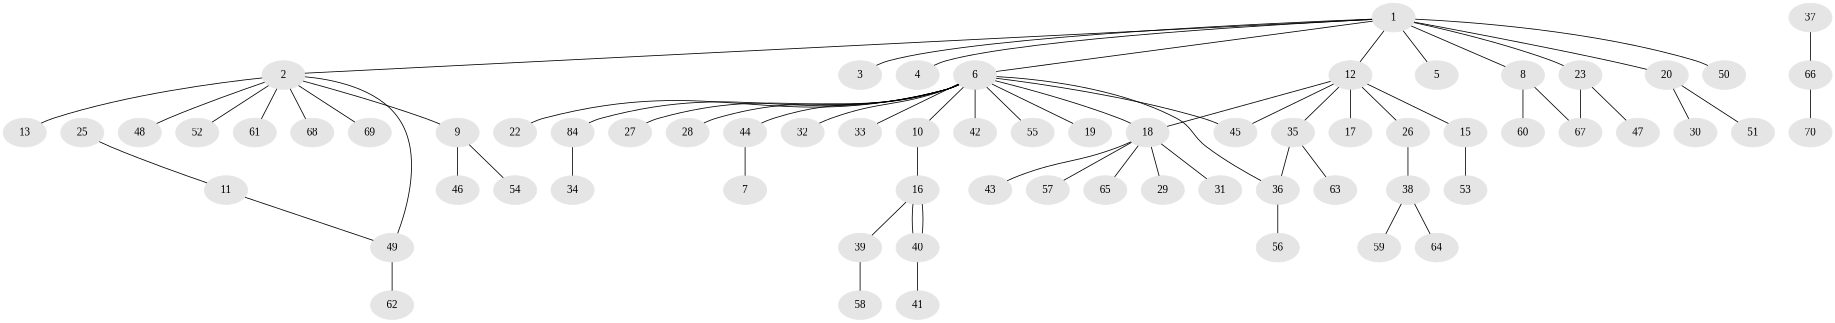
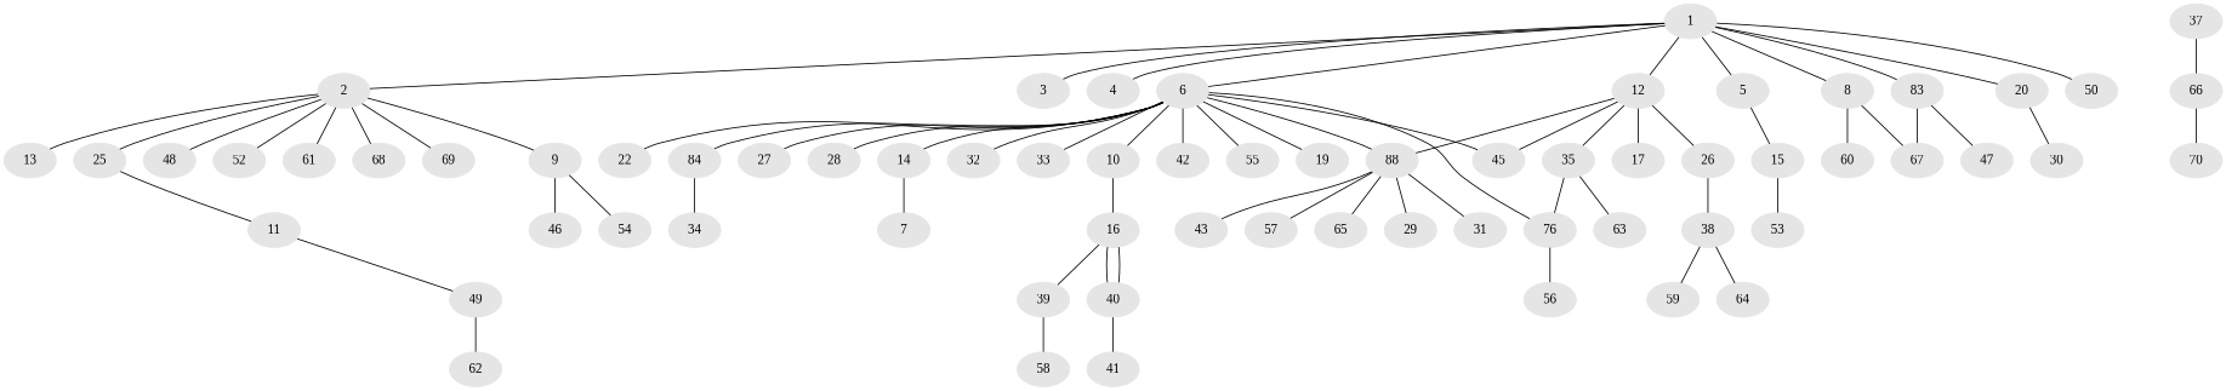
  graph {
    fontname="Liberation Serif"
    node [color=gray90 fontname="Liberation Serif" style=filled]
    edge [fontname="Liberation Serif"]
    1
    2
    3
    4
    5
    6
    8
    12
    20
-   23
+   23 [label=83]
    50
    9
    13
    25
    48
    52
    61
    68
    69
    10
-   14 [label=44]
-   18
+   14
+   18 [label=88]
    19
    22
    n25 [label=84]
    27
    28
    32
    33
-   36
+   36 [label=76]
    42
    45
    55
    60
    67
    15
    17
    26
    35
    30
-   51
    47
    46
    54
    11
    49
    16
    7
    29
    31
    43
    57
    65
    34
    56
    39
    40
    62
    53
    38
    63
    58
    41
    37
    66
    59
    64
    70
    1 -- 2
    1 -- 3
    1 -- 4
    1 -- 5
    1 -- 6
    1 -- 8
    1 -- 12
    1 -- 20
    1 -- 23
    1 -- 50
    2 -- 9
    2 -- 13
-   2 -- 49
+   2 -- 25
    2 -- 48
    2 -- 52
    2 -- 61
    2 -- 68
    2 -- 69
    6 -- 10
    6 -- 14
    6 -- 18
    6 -- 19
    6 -- 22
    6 -- n25
    6 -- 27
    6 -- 28
    6 -- 32
    6 -- 33
    6 -- 36
    6 -- 42
    6 -- 45
    6 -- 55
    8 -- 60
    8 -- 67
    12 -- 18
    12 -- 45
-   12 -- 15
+   5 -- 15
    12 -- 17
    12 -- 26
    12 -- 35
    20 -- 30
-   20 -- 51
    23 -- 67
    23 -- 47
    9 -- 46
    9 -- 54
    25 -- 11
    10 -- 16
    14 -- 7
    18 -- 29
    18 -- 31
    18 -- 43
    18 -- 57
    18 -- 65
    n25 -- 34
    36 -- 56
    15 -- 53
    26 -- 38
    35 -- 36
    35 -- 63
    11 -- 49
    49 -- 62
    16 -- 39
    16 -- 40
    16 -- 40
    39 -- 58
    40 -- 41
    38 -- 59
    38 -- 64
    37 -- 66
    66 -- 70
  }
